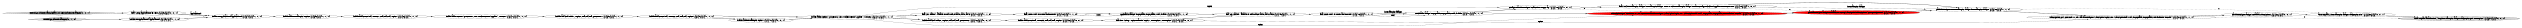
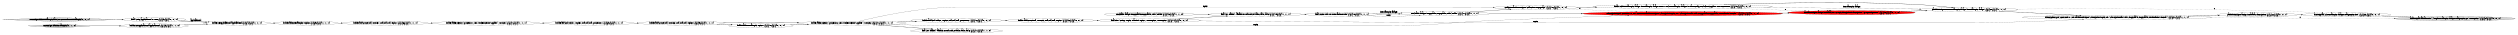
  digraph {
    rankdir=LR
    node [fillcolor=white shape=ellipse style=filled]
    edge [style=bold]
    n1 [label="builder.addProcessor(\"processor1\",new MockProcessorSupplier(),\"source1\")@@@7@@@['1', '1', '1']"]
    n2 [label="builder.addSink(\"sink1\",\"topicX\",null,null,null,\"processor1\")@@@8@@@['1', '1', '1']"]
    n3 [label="builder.addSource(null,\"source2\",null,null,null,\"topicX\")@@@9@@@['1', '1', '1']"]
    n4 [label="builder.addInternalTopic(\"topicZ\")@@@10@@@['0', '0', '1']"]
    n5 [label="builder.addProcessor(\"processor2\",new MockProcessorSupplier(),\"source2\")@@@11@@@['1', '1', '1']"]
    n6 [label="configurePartitionAssignor(Collections.emptyMap())@@@18@@@['1', '0', '1']"]
    n7 [fillcolor=red label="subscriptions.put(\"consumer10\",new ConsumerPartitionAssignor.Subscription(topics,new SubscriptionInfo(uuid1,emptyTasks,emptyTasks,userEndPoint).encode()))@@@17@@@['0', '1', '0']"]
    n8 [label="final Set<TaskId> allTasks = Utils.mkSet(task0,task1,task2)@@@11@@@['1', '1', '0']"]
    n9 [label="builder.addSink(\"sink2\",\"topicZ\",null,null,null,\"processor2\")@@@12@@@['0', '0', '1']"]
    n10 [label="assertEquals(2,internalTopicManager.readyTopics.size())@@@23@@@['0', '0', '1']"]
    n11 [fillcolor=lightgray label="assertEquals(allTasks.size(),(long)internalTopicManager.readyTopics.get(\"test-topicZ\"))@@@24@@@['0', '0', '1']"]
    n12 [fillcolor=lightgray label="testAssignWithInternalTopicThatsSourceIsAnotherInternalTopic['0', '0', '1']" shape=diamond]
    n13 [label="final String applicationId = \"test\"@@@3@@@['0', '0', '1']"]
    n14 [label="builder.setApplicationId(applicationId)@@@4@@@['1', '1', '1']"]
    n15 [label="mockTaskManager(emptyTasks,emptyTasks,uuid1,builder)@@@17@@@['1', '1', '1']"]
    n16 [label="final MockInternalTopicManager internalTopicManager = new MockInternalTopicManager(streamsConfig,mockClientSupplier.restoreConsumer)@@@19@@@['1', '0', '1']"]
    n17 [fillcolor=red label="partitionAssignor.assign(metadata,new GroupSubscription(subscriptions)).groupAssignment()@@@18@@@['0', '1', '0']"]
    n18 [label="partitionAssignor.setInternalTopicManager(internalTopicManager)@@@20@@@['1', '1', '1']"]
    n19 [label="subscriptions.put(\"consumer10\",new PartitionAssignor.Subscription(topics,new SubscriptionInfo(uuid1,emptyTasks,emptyTasks,userEndPoint).encode()))@@@21@@@['1', '1', '1']"]
-   n20 [label="final UUID uuid1 = UUID.randomUUID()@@@12@@@['1', '1', '0']"]
    n21 [label="mockTaskManager(emptyTasks,emptyTasks,uuid1,builder)@@@13@@@['1', '1', '0']"]
    n22 [label="final List<String> topics = asList(\"topic1\",\"test-topicX\",\"test-topicZ\")@@@14@@@['0', '0', '1']"]
    n23 [label="final Set<TaskId> allTasks = Utils.mkSet(task0,task1,task2)@@@15@@@['1', '1', '1']"]
    n24 [label="partitionAssignor.assign(metadata,subscriptions)@@@22@@@['0', '0', '1']"]
    n25 [label="final UUID uuid1 = UUID.randomUUID()@@@16@@@['1', '1', '1']"]
    n26 [label="builder.addInternalTopic(\"topicX\")@@@5@@@['1', '1', '1']"]
    n27 [label="builder.addSource(null,\"source1\",null,null,null,\"topic1\")@@@6@@@['1', '1', '1']"]
    n28 [label="builder.addSource(null,\"source3\",null,null,null,\"topicZ\")@@@13@@@['0', '0', '1']"]
    n29 [label="builder.setApplicationId(applicationId)@@@3@@@['1', '1', '0']"]
    n30 [fillcolor=lightgray label="testAssignWithInternalTopics['0', '1', '0']" shape=diamond]
    n1 -> n2
    n2 -> n3
    n3 -> n4
    n3 -> n5
    n4 -> n5
    n5 -> n6 [label=topics style=solid]
    n5 -> n7 [label=topics style=solid]
    n5 -> n8
    n5 -> n9
    n6 -> n7 [label=0 style=dashed]
    n6 -> n16
    n7 -> n17
-   n8 -> n20
    n9 -> n28
    n10 -> n11
    n12 -> n13
    n13 -> n14
    n13 -> n14 [label=applicationId style=solid]
    n14 -> n26
    n15 -> n6
    n15 -> n7
    n16 -> n17 [label=0 style=dashed]
    n16 -> n18
    n16 -> n18 [label=internalTopicManager style=solid]
    n17 -> n18
    n18 -> n10 [label=0 style=dashed]
    n18 -> n19
    n19 -> n11 [label=0 style=dashed]
    n19 -> n24
-   n20 -> n21
-   n20 -> n21 [label=uuid1 style=solid]
    n21 -> n23
    n22 -> n19 [label=topics style=solid]
    n22 -> n23
    n23 -> n25
    n24 -> n10
    n25 -> n15 [label=internalTopicManager style=solid]
    n25 -> n15
    n25 -> n15 [label=uuid1 style=solid]
    n26 -> n27
    n27 -> n1
    n28 -> n22
    n29 -> n14
    n30 -> n29
  }
